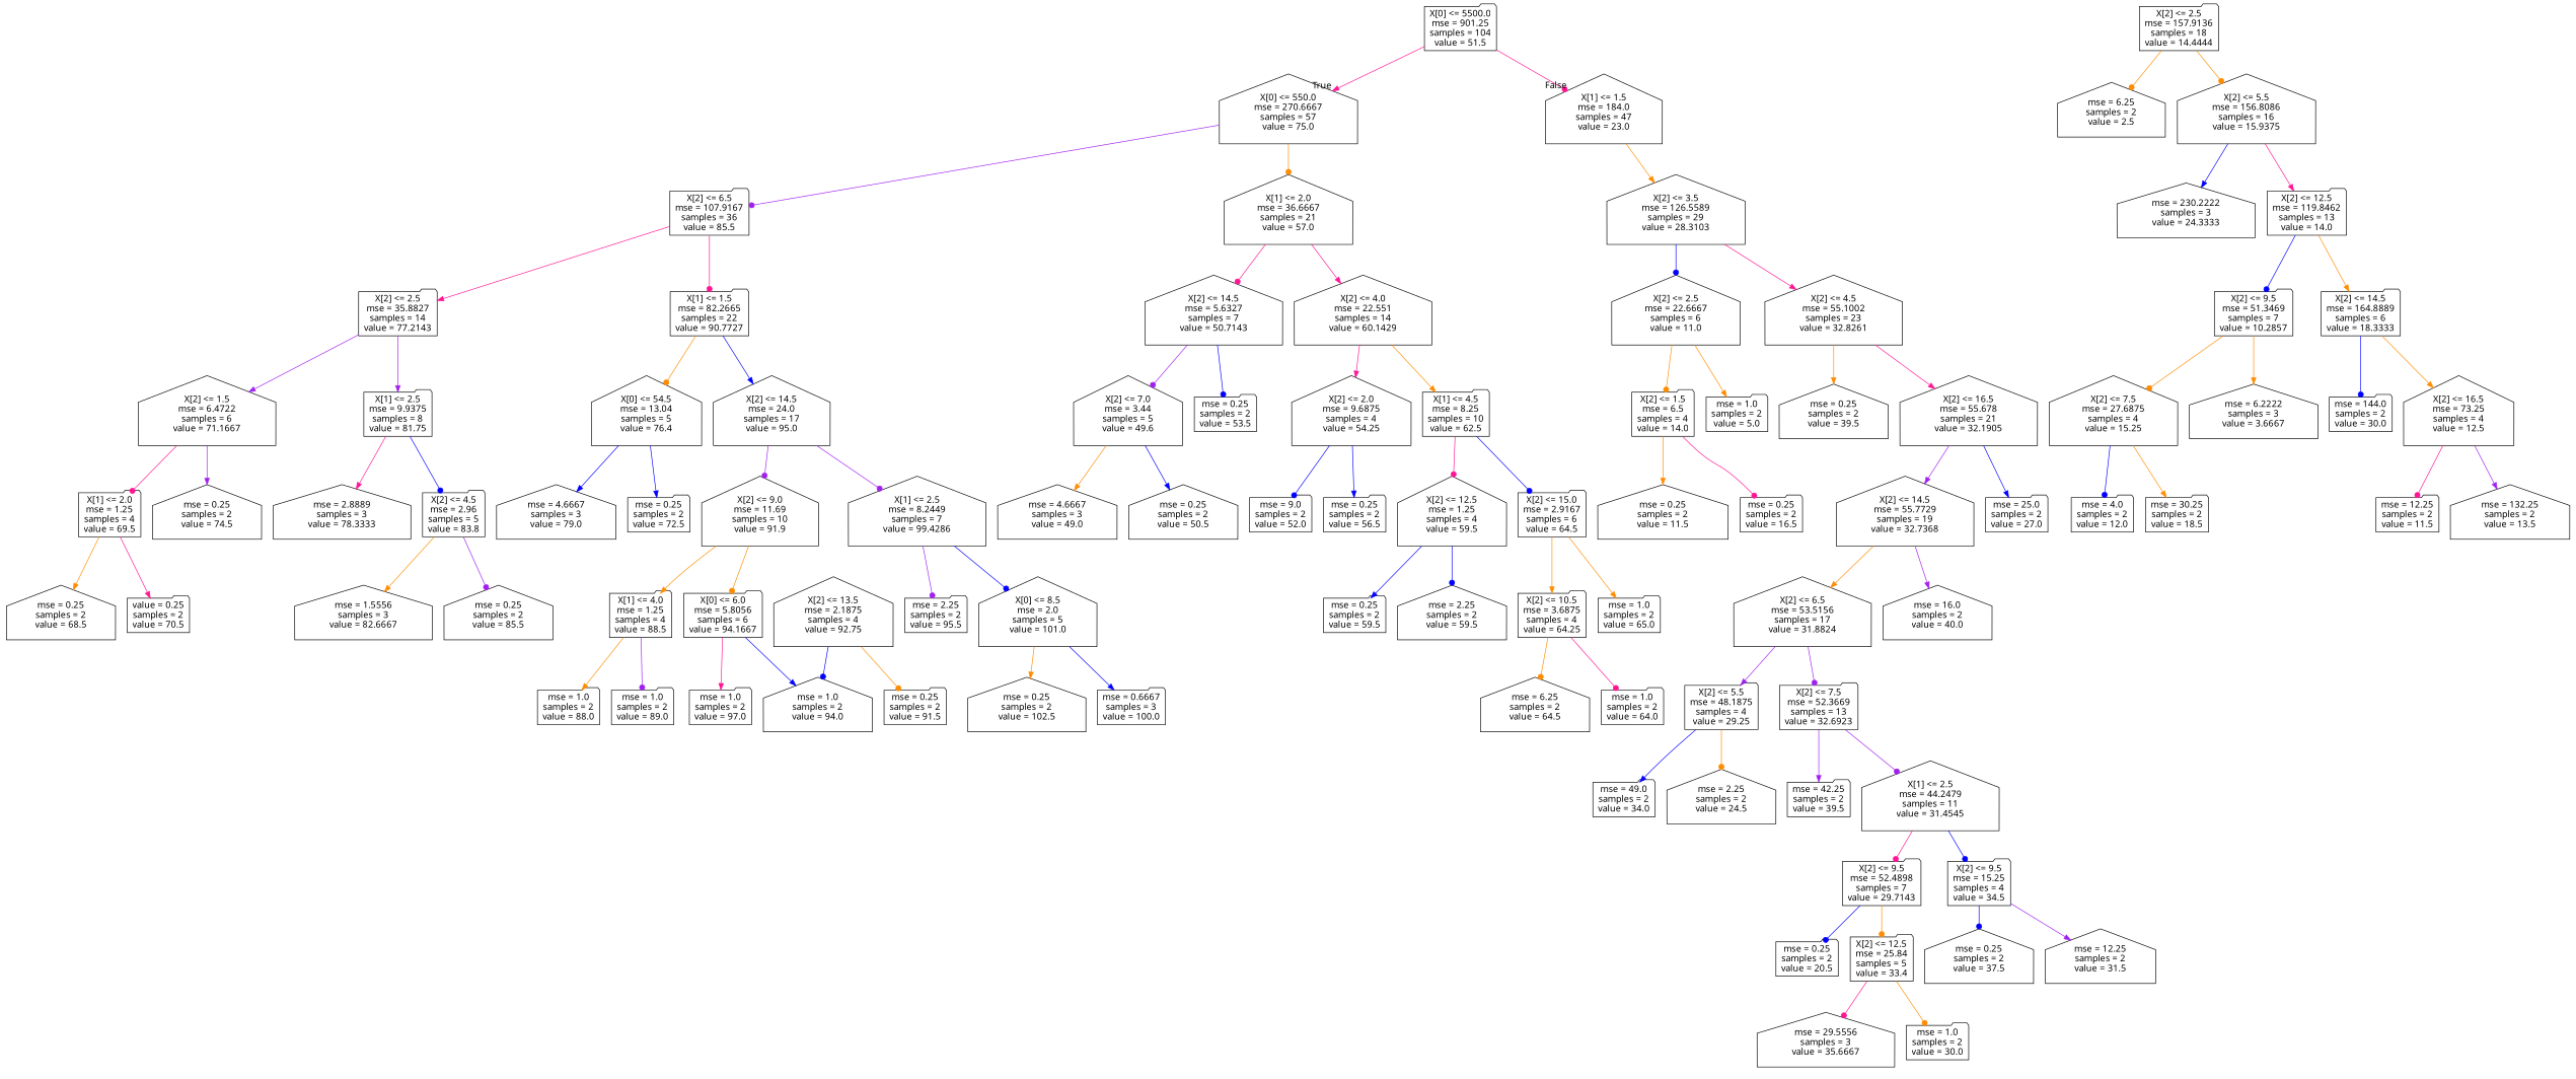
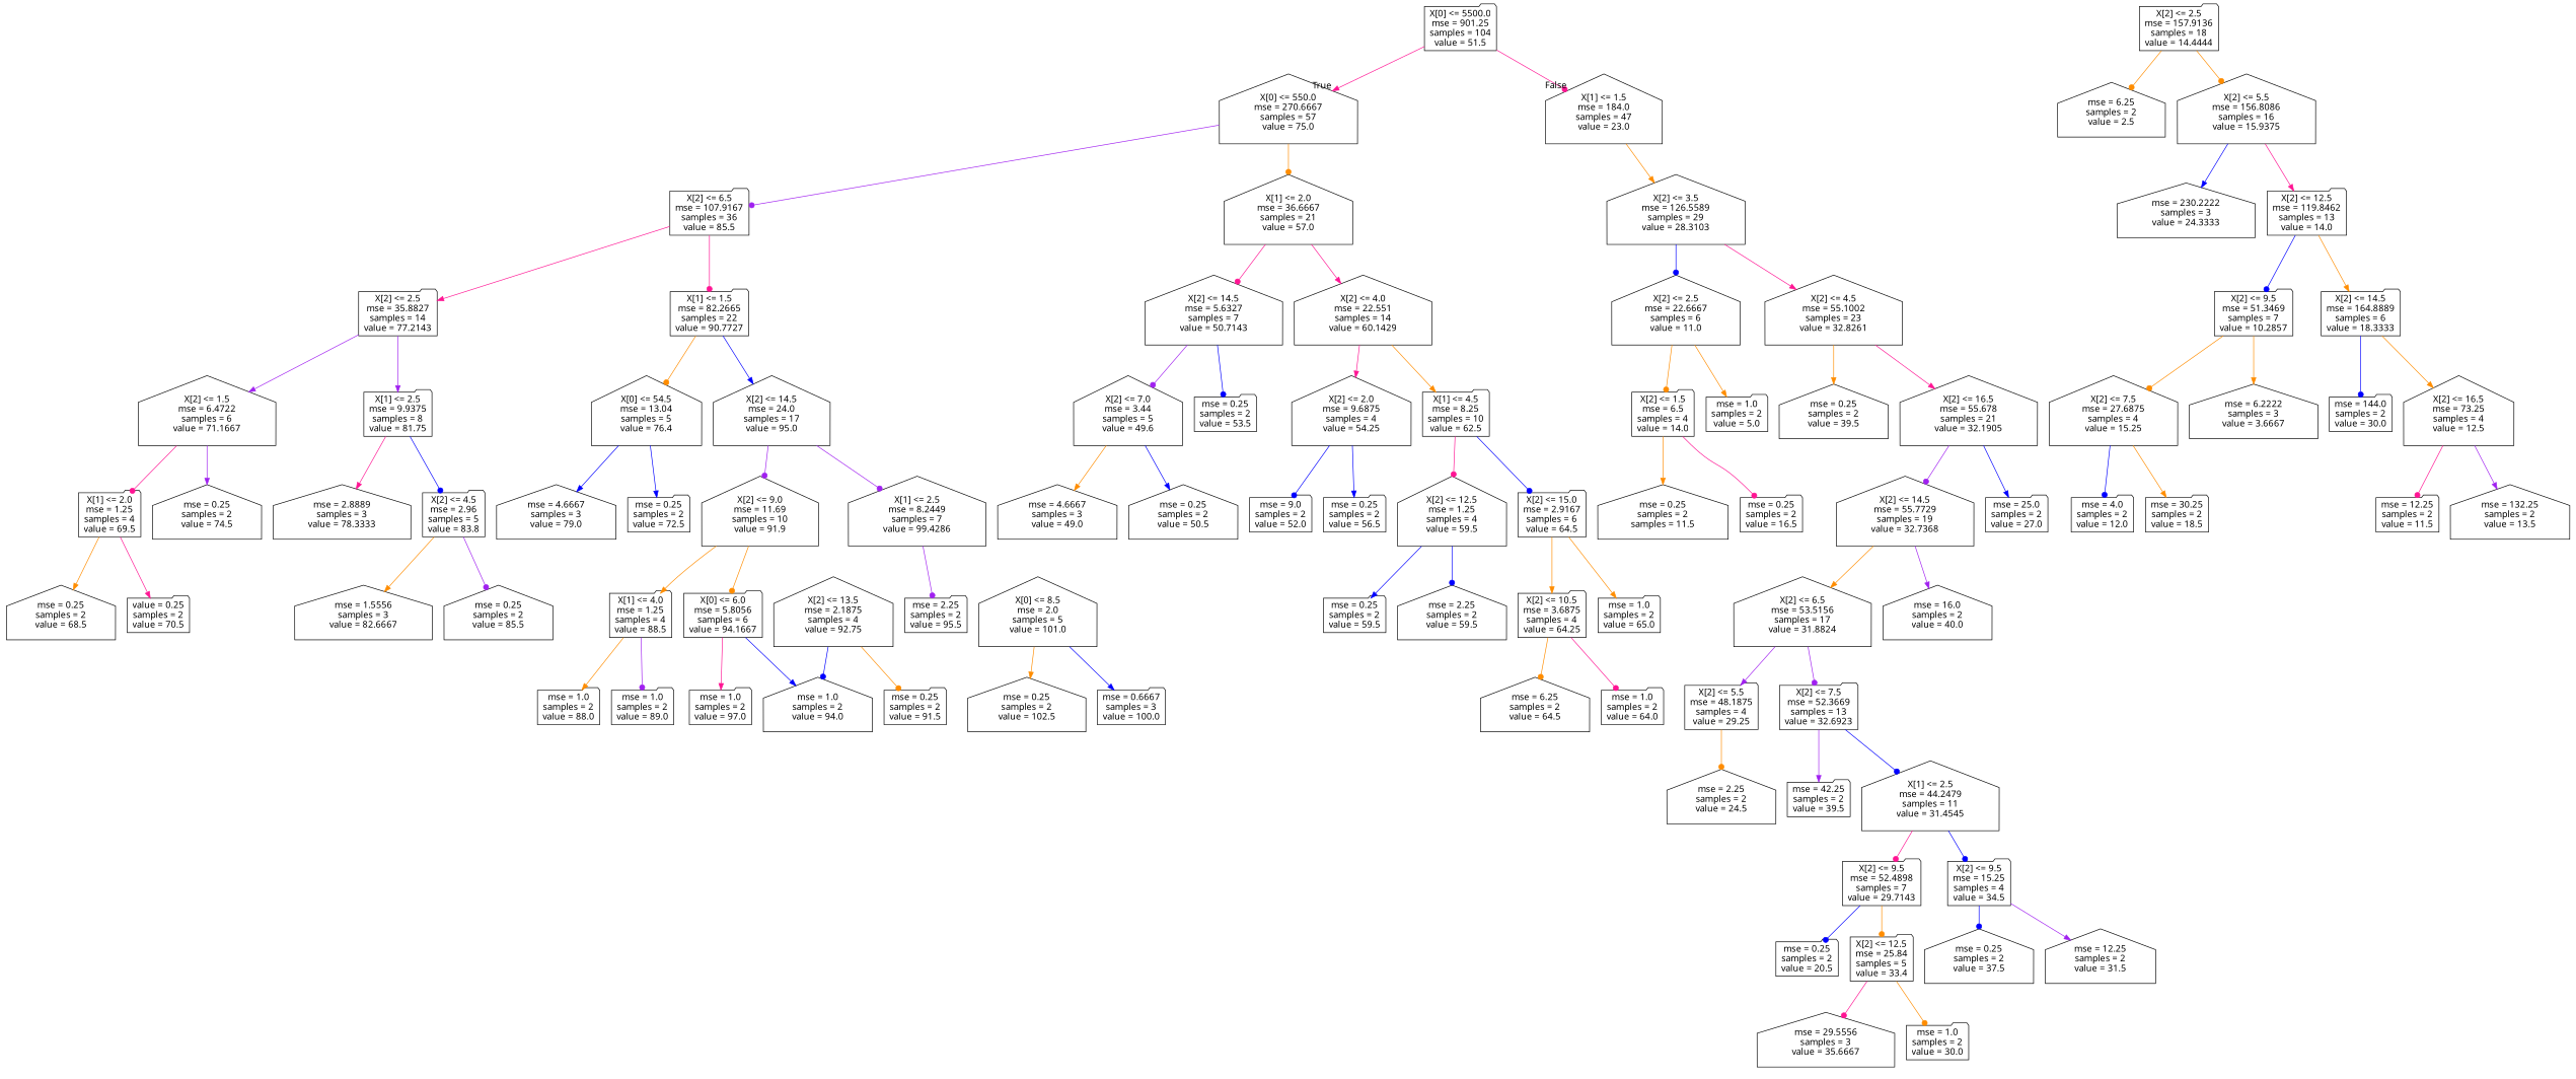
  digraph {
    fontname="Noto Sans"
    node [fontname="Noto Sans" shape=house]
    edge [arrowhead=normal color=darkorange fontname="Noto Sans"]
    n1 [label="X[0] <= 5500.0\nmse = 901.25\nsamples = 104\nvalue = 51.5" shape=folder]
    n2 [label="X[0] <= 550.0\nmse = 270.6667\nsamples = 57\nvalue = 75.0"]
    n3 [label="X[1] <= 1.5\nmse = 184.0\nsamples = 47\nvalue = 23.0"]
    n4 [label="X[2] <= 6.5\nmse = 107.9167\nsamples = 36\nvalue = 85.5" shape=folder]
    n5 [label="X[1] <= 2.0\nmse = 36.6667\nsamples = 21\nvalue = 57.0"]
    n6 [label="X[2] <= 3.5\nmse = 126.5589\nsamples = 29\nvalue = 28.3103"]
    n7 [label="X[2] <= 2.5\nmse = 35.8827\nsamples = 14\nvalue = 77.2143" shape=folder]
    n8 [label="X[1] <= 1.5\nmse = 82.2665\nsamples = 22\nvalue = 90.7727" shape=folder]
    n9 [label="X[2] <= 14.5\nmse = 5.6327\nsamples = 7\nvalue = 50.7143"]
    n10 [label="X[2] <= 4.0\nmse = 22.551\nsamples = 14\nvalue = 60.1429"]
    n11 [label="X[2] <= 1.5\nmse = 6.4722\nsamples = 6\nvalue = 71.1667"]
    n12 [label="X[1] <= 2.5\nmse = 9.9375\nsamples = 8\nvalue = 81.75" shape=folder]
    n13 [label="X[0] <= 54.5\nmse = 13.04\nsamples = 5\nvalue = 76.4"]
    n14 [label="X[2] <= 14.5\nmse = 24.0\nsamples = 17\nvalue = 95.0"]
    n15 [label="X[1] <= 2.0\nmse = 1.25\nsamples = 4\nvalue = 69.5" shape=folder]
    n16 [label="mse = 0.25\nsamples = 2\nvalue = 74.5"]
    n17 [label="mse = 2.8889\nsamples = 3\nvalue = 78.3333"]
    n18 [label="X[2] <= 4.5\nmse = 2.96\nsamples = 5\nvalue = 83.8" shape=folder]
    n19 [label="mse = 0.25\nsamples = 2\nvalue = 68.5"]
    n20 [label="value = 0.25\nsamples = 2\nvalue = 70.5" shape=folder]
    n21 [label="mse = 1.5556\nsamples = 3\nvalue = 82.6667"]
    n22 [label="mse = 0.25\nsamples = 2\nvalue = 85.5"]
    n23 [label="mse = 4.6667\nsamples = 3\nvalue = 79.0"]
    n24 [label="mse = 0.25\nsamples = 2\nvalue = 72.5" shape=folder]
    n25 [label="X[2] <= 9.0\nmse = 11.69\nsamples = 10\nvalue = 91.9"]
    n26 [label="X[1] <= 2.5\nmse = 8.2449\nsamples = 7\nvalue = 99.4286"]
    n27 [label="X[1] <= 4.0\nmse = 1.25\nsamples = 4\nvalue = 88.5" shape=folder]
    n28 [label="X[0] <= 6.0\nmse = 5.8056\nsamples = 6\nvalue = 94.1667" shape=folder]
    n29 [label="mse = 2.25\nsamples = 2\nvalue = 95.5" shape=folder]
    n30 [label="X[0] <= 8.5\nmse = 2.0\nsamples = 5\nvalue = 101.0"]
    n31 [label="mse = 1.0\nsamples = 2\nvalue = 88.0" shape=folder]
    n32 [label="mse = 1.0\nsamples = 2\nvalue = 89.0" shape=folder]
    n33 [label="mse = 1.0\nsamples = 2\nvalue = 97.0" shape=folder]
    n34 [label="mse = 1.0\nsamples = 2\nvalue = 94.0"]
    n35 [label="X[2] <= 13.5\nmse = 2.1875\nsamples = 4\nvalue = 92.75"]
    n36 [label="mse = 0.25\nsamples = 2\nvalue = 91.5" shape=folder]
    n37 [label="mse = 0.25\nsamples = 2\nvalue = 102.5"]
    n38 [label="mse = 0.6667\nsamples = 3\nvalue = 100.0" shape=folder]
    n39 [label="X[2] <= 7.0\nmse = 3.44\nsamples = 5\nvalue = 49.6"]
    n40 [label="mse = 0.25\nsamples = 2\nvalue = 53.5" shape=folder]
    n41 [label="X[2] <= 2.0\nmse = 9.6875\nsamples = 4\nvalue = 54.25"]
    n42 [label="X[1] <= 4.5\nmse = 8.25\nsamples = 10\nvalue = 62.5" shape=folder]
    n43 [label="mse = 4.6667\nsamples = 3\nvalue = 49.0"]
    n44 [label="mse = 0.25\nsamples = 2\nvalue = 50.5"]
    n45 [label="mse = 9.0\nsamples = 2\nvalue = 52.0" shape=folder]
    n46 [label="mse = 0.25\nsamples = 2\nvalue = 56.5" shape=folder]
    n47 [label="X[2] <= 12.5\nmse = 1.25\nsamples = 4\nvalue = 59.5"]
    n48 [label="X[2] <= 15.0\nmse = 2.9167\nsamples = 6\nvalue = 64.5" shape=folder]
    n49 [label="mse = 0.25\nsamples = 2\nvalue = 59.5" shape=folder]
    n50 [label="mse = 2.25\nsamples = 2\nvalue = 59.5"]
    n51 [label="X[2] <= 10.5\nmse = 3.6875\nsamples = 4\nvalue = 64.25" shape=folder]
    n52 [label="mse = 1.0\nsamples = 2\nvalue = 65.0" shape=folder]
    n53 [label="mse = 6.25\nsamples = 2\nvalue = 64.5"]
    n54 [label="mse = 1.0\nsamples = 2\nvalue = 64.0" shape=folder]
    n55 [label="X[2] <= 2.5\nmse = 157.9136\nsamples = 18\nvalue = 14.4444" shape=folder]
    n56 [label="mse = 6.25\nsamples = 2\nvalue = 2.5"]
    n57 [label="X[2] <= 5.5\nmse = 156.8086\nsamples = 16\nvalue = 15.9375"]
    n58 [label="X[2] <= 2.5\nmse = 22.6667\nsamples = 6\nvalue = 11.0"]
    n59 [label="X[2] <= 4.5\nmse = 55.1002\nsamples = 23\nvalue = 32.8261"]
    n60 [label="mse = 230.2222\nsamples = 3\nvalue = 24.3333"]
    n61 [label="X[2] <= 12.5\nmse = 119.8462\nsamples = 13\nvalue = 14.0" shape=folder]
    n62 [label="X[2] <= 9.5\nmse = 51.3469\nsamples = 7\nvalue = 10.2857" shape=folder]
    n63 [label="X[2] <= 14.5\nmse = 164.8889\nsamples = 6\nvalue = 18.3333" shape=folder]
    n64 [label="X[2] <= 7.5\nmse = 27.6875\nsamples = 4\nvalue = 15.25"]
    n65 [label="mse = 6.2222\nsamples = 3\nvalue = 3.6667"]
    n66 [label="mse = 144.0\nsamples = 2\nvalue = 30.0" shape=folder]
    n67 [label="X[2] <= 16.5\nmse = 73.25\nsamples = 4\nvalue = 12.5"]
    n68 [label="mse = 4.0\nsamples = 2\nvalue = 12.0" shape=folder]
    n69 [label="mse = 30.25\nsamples = 2\nvalue = 18.5" shape=folder]
    n70 [label="mse = 12.25\nsamples = 2\nvalue = 11.5" shape=folder]
    n71 [label="mse = 132.25\nsamples = 2\nvalue = 13.5"]
    n72 [label="X[2] <= 1.5\nmse = 6.5\nsamples = 4\nvalue = 14.0" shape=folder]
    n73 [label="mse = 1.0\nsamples = 2\nvalue = 5.0" shape=folder]
    n74 [label="mse = 0.25\nsamples = 2\nvalue = 39.5"]
    n75 [label="X[2] <= 16.5\nmse = 55.678\nsamples = 21\nvalue = 32.1905"]
-   n76 [label="mse = 0.25\nsamples = 2\nvalue = 11.5"]
+   n76 [label="mse = 0.25\nsamples = 2\nsamples = 11.5"]
    n77 [label="mse = 0.25\nsamples = 2\nvalue = 16.5" shape=folder]
    n78 [label="X[2] <= 14.5\nmse = 55.7729\nsamples = 19\nvalue = 32.7368"]
    n79 [label="mse = 25.0\nsamples = 2\nvalue = 27.0" shape=folder]
    n80 [label="X[2] <= 6.5\nmse = 53.5156\nsamples = 17\nvalue = 31.8824"]
    n81 [label="mse = 16.0\nsamples = 2\nvalue = 40.0"]
    n82 [label="X[2] <= 5.5\nmse = 48.1875\nsamples = 4\nvalue = 29.25" shape=folder]
    n83 [label="X[2] <= 7.5\nmse = 52.3669\nsamples = 13\nvalue = 32.6923" shape=folder]
-   n84 [label="mse = 49.0\nsamples = 2\nvalue = 34.0" shape=folder]
    n85 [label="mse = 2.25\nsamples = 2\nvalue = 24.5"]
    n86 [label="mse = 42.25\nsamples = 2\nvalue = 39.5" shape=folder]
    n87 [label="X[1] <= 2.5\nmse = 44.2479\nsamples = 11\nvalue = 31.4545"]
    n88 [label="X[2] <= 9.5\nmse = 52.4898\nsamples = 7\nvalue = 29.7143" shape=folder]
    n89 [label="X[2] <= 9.5\nmse = 15.25\nsamples = 4\nvalue = 34.5" shape=folder]
    n90 [label="mse = 0.25\nsamples = 2\nvalue = 20.5" shape=folder]
    n91 [label="X[2] <= 12.5\nmse = 25.84\nsamples = 5\nvalue = 33.4" shape=folder]
    n92 [label="mse = 0.25\nsamples = 2\nvalue = 37.5"]
    n93 [label="mse = 12.25\nsamples = 2\nvalue = 31.5"]
    n94 [label="mse = 29.5556\nsamples = 3\nvalue = 35.6667"]
    n95 [label="mse = 1.0\nsamples = 2\nvalue = 30.0" shape=folder]
    n1 -> n2 [color=deeppink headlabel=True labelangle=45 labeldistance=2.5]
    n1 -> n3 [arrowhead=dot color=deeppink headlabel=False labelangle=-45 labeldistance=2.5]
    n2 -> n4 [arrowhead=dot color=purple]
    n2 -> n5 [arrowhead=dot]
    n3 -> n6
    n4 -> n7 [color=deeppink]
    n4 -> n8 [arrowhead=dot color=deeppink]
    n5 -> n9 [arrowhead=dot color=deeppink]
    n5 -> n10 [color=deeppink]
    n6 -> n58 [arrowhead=dot color=blue]
    n6 -> n59 [color=deeppink]
    n7 -> n11 [color=purple]
    n7 -> n12 [color=purple]
    n8 -> n13 [arrowhead=dot]
    n8 -> n14 [color=blue]
    n9 -> n39 [arrowhead=dot color=purple]
    n9 -> n40 [arrowhead=dot color=blue]
    n10 -> n41 [color=deeppink]
    n10 -> n42
    n11 -> n15 [arrowhead=dot color=deeppink]
    n11 -> n16 [color=purple]
    n12 -> n17 [color=deeppink]
    n12 -> n18 [arrowhead=dot color=blue]
    n13 -> n23 [color=blue]
    n13 -> n24 [color=blue]
    n14 -> n25 [arrowhead=dot color=purple]
    n14 -> n26 [arrowhead=dot color=purple]
    n15 -> n19
    n15 -> n20 [color=deeppink]
    n18 -> n21
    n18 -> n22 [arrowhead=dot color=purple]
    n25 -> n27
    n25 -> n28 [arrowhead=dot]
    n26 -> n29 [arrowhead=dot color=purple]
-   n26 -> n30 [arrowhead=dot color=blue]
    n27 -> n31
    n27 -> n32 [arrowhead=dot color=purple]
    n28 -> n33 [color=deeppink]
    n28 -> n34 [color=blue]
    n30 -> n37
    n30 -> n38 [color=blue]
    n35 -> n34 [arrowhead=dot color=blue]
    n35 -> n36 [arrowhead=dot]
    n39 -> n43
    n39 -> n44 [color=blue]
    n41 -> n45 [arrowhead=dot color=blue]
    n41 -> n46 [color=blue]
    n42 -> n47 [arrowhead=dot color=deeppink]
    n42 -> n48 [arrowhead=dot color=blue]
    n47 -> n49 [color=blue]
    n47 -> n50 [arrowhead=dot color=blue]
    n48 -> n51
    n48 -> n52
    n51 -> n53 [arrowhead=dot]
    n51 -> n54 [arrowhead=dot color=deeppink]
    n55 -> n56 [arrowhead=dot]
    n55 -> n57 [arrowhead=dot]
    n57 -> n60 [color=blue]
    n57 -> n61 [color=deeppink]
    n58 -> n72 [arrowhead=dot]
    n58 -> n73
    n59 -> n74
    n59 -> n75 [color=deeppink]
    n61 -> n62 [arrowhead=dot color=blue]
    n61 -> n63
    n62 -> n64 [arrowhead=dot]
    n62 -> n65
    n63 -> n66 [arrowhead=dot color=blue]
    n63 -> n67
    n64 -> n68 [arrowhead=dot color=blue]
    n64 -> n69
    n67 -> n70 [arrowhead=dot color=deeppink]
    n67 -> n71 [color=purple]
    n72 -> n76
    n72 -> n77 [arrowhead=dot color=deeppink]
-   n75 -> n78 [color=purple]
+   n75 -> n78 [arrowhead=dot color=purple]
    n75 -> n79 [color=blue]
    n78 -> n80
    n78 -> n81 [color=purple]
    n80 -> n82 [color=purple]
    n80 -> n83 [arrowhead=dot color=purple]
-   n82 -> n84 [color=blue]
    n82 -> n85 [arrowhead=dot]
    n83 -> n86 [color=purple]
-   n83 -> n87 [arrowhead=dot color=purple]
+   n83 -> n87 [arrowhead=dot color=blue]
    n87 -> n88 [arrowhead=dot color=deeppink]
    n87 -> n89 [arrowhead=dot color=blue]
    n88 -> n90 [arrowhead=dot color=blue]
    n88 -> n91 [arrowhead=dot]
    n89 -> n92 [arrowhead=dot color=blue]
    n89 -> n93 [color=purple]
    n91 -> n94 [arrowhead=dot color=deeppink]
    n91 -> n95 [arrowhead=dot]
  }
